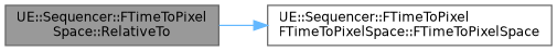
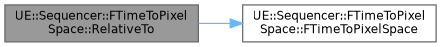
  digraph {
    rankdir=LR
    node [fontname=Helvetica fontsize=10 shape=box style=filled]
    n1 [color=gray40 fillcolor=grey60 fontcolor=black height=0.2 label="UE::Sequencer::FTimeToPixel\lSpace::RelativeTo" width=0.4]
-   n2 [color=grey40 fillcolor=white height=0.2 label="UE::Sequencer::FTimeToPixel\lFTimeToPixelSpace::FTimeToPixelSpace" width=0.4]
+   n2 [color=grey40 fillcolor=white height=0.2 label="UE::Sequencer::FTimeToPixel\lSpace::FTimeToPixelSpace" width=0.4]
    n1 -> n2 [color=steelblue1 fontname=Helvetica fontsize=10 labelfontname=Helvetica labelfontsize=10 style=solid]
  }
